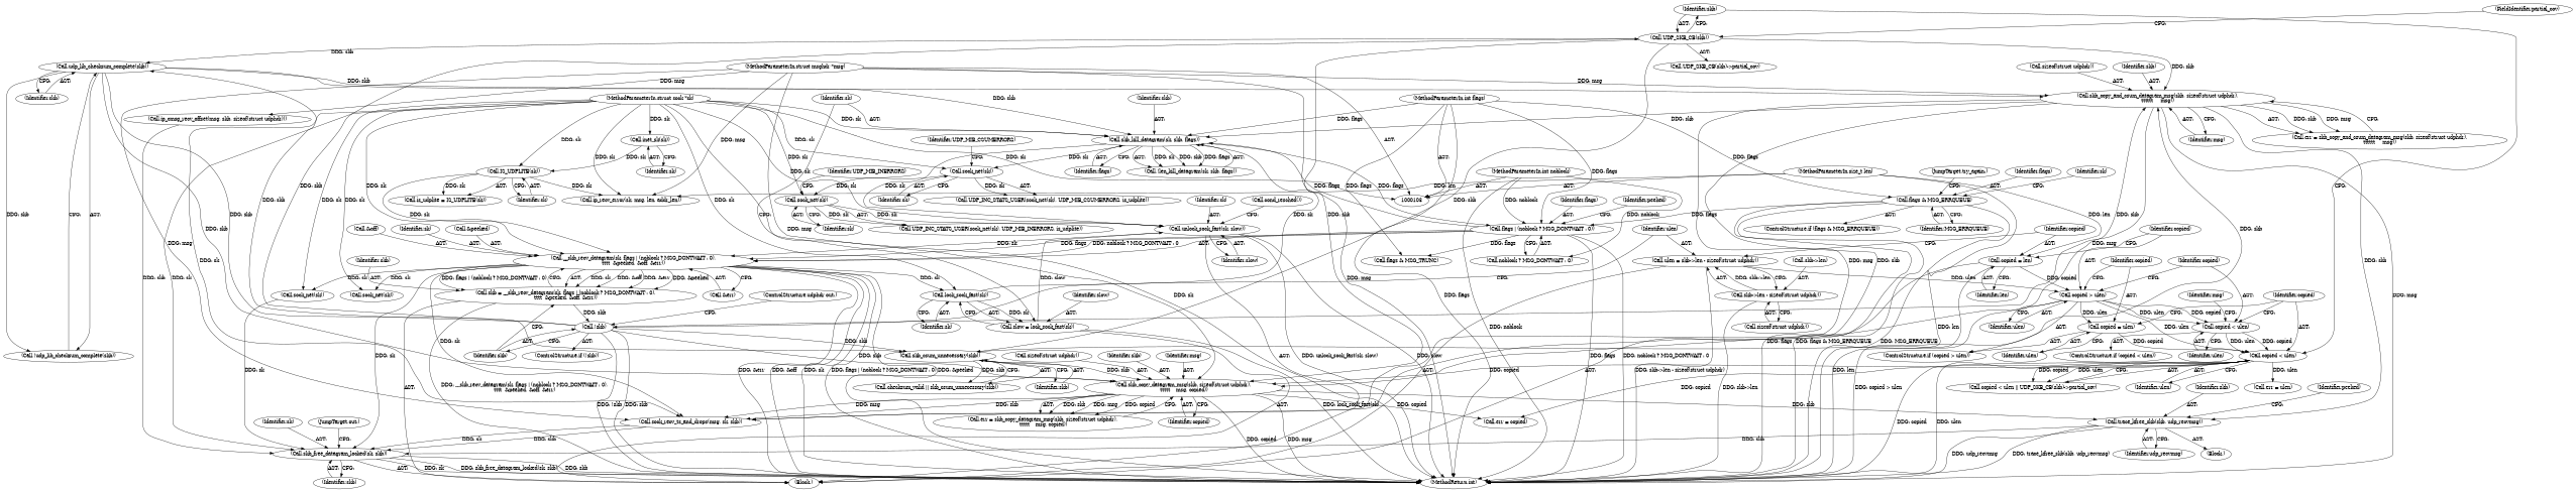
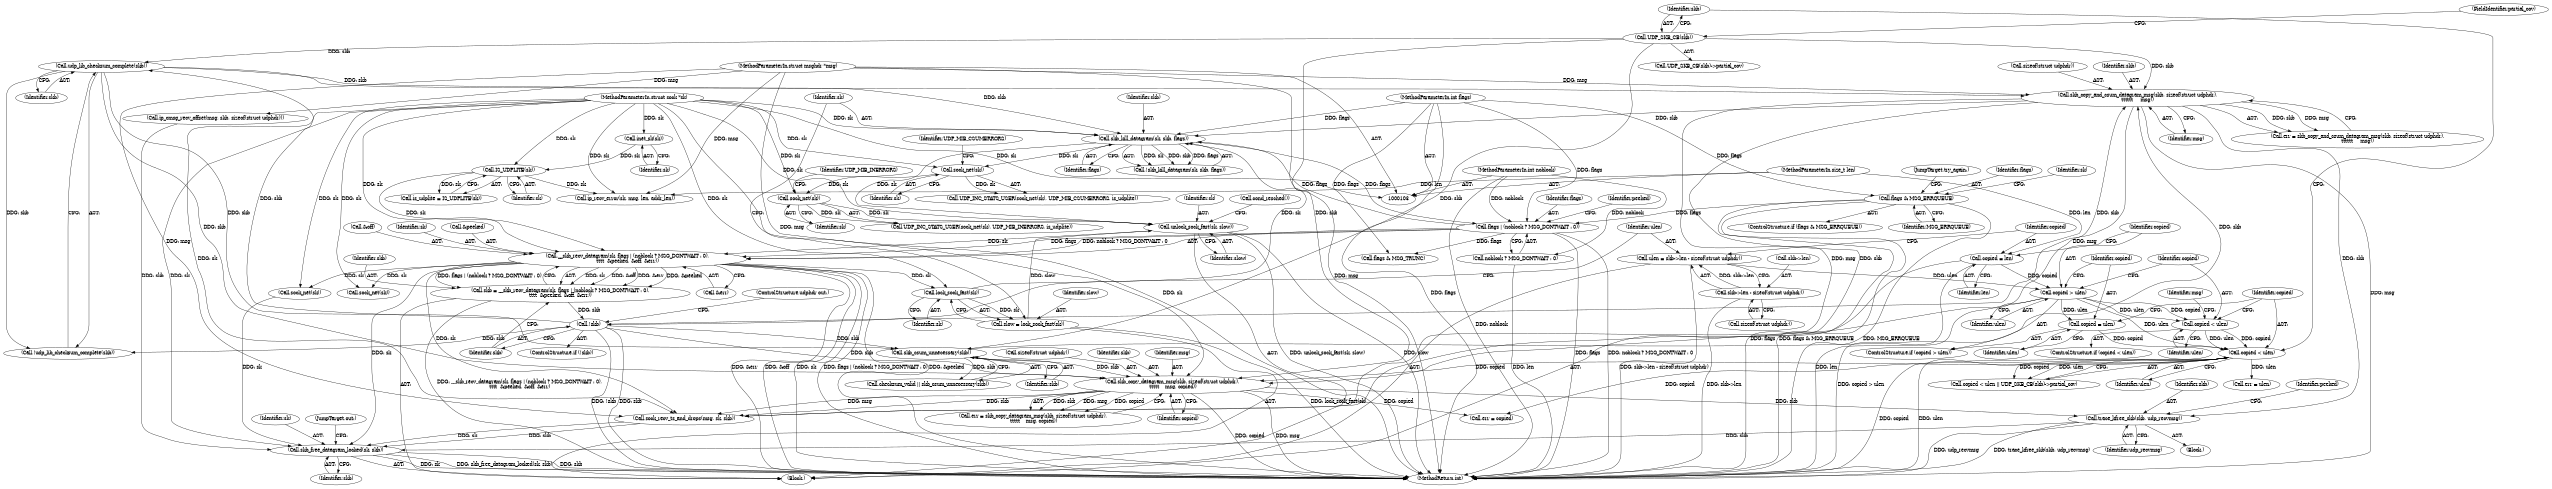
  digraph {
    n1 [label="(Call,trace_kfree_skb(skb, udp_recvmsg))"]
    n2 [label="(Call,skb_free_datagram_locked(sk, skb))"]
    n3 [label="(Block,)"]
    n4 [label="(MethodReturn,int)"]
    n5 [label="(Identifier,udp_recvmsg)"]
    n6 [label="(Block,)"]
    n7 [label="(Identifier,skb)"]
    n8 [label="(Call,skb_copy_datagram_msg(skb, sizeof(struct udphdr),\n \t\t\t\t\t    msg, copied))"]
    n9 [label="(Call,err = copied)"]
    n10 [label="(Identifier,copied)"]
    n11 [label="(Call,sock_recv_ts_and_drops(msg, sk, skb))"]
    n12 [label="(Call,err = skb_copy_datagram_msg(skb, sizeof(struct udphdr),\n \t\t\t\t\t    msg, copied))"]
    n13 [label="(Call,!skb)"]
    n14 [label="(Call,udp_lib_checksum_complete(skb))"]
    n15 [label="(Call,UDP_SKB_CB(skb))"]
    n16 [label="(Call,skb_copy_and_csum_datagram_msg(skb, sizeof(struct udphdr),\n\t\t\t\t\t\t     msg))"]
    n17 [label="(Call,skb_csum_unnecessary(skb))"]
    n18 [label="(ControlStructure,if (!skb))"]
    n19 [label="(Identifier,skb)"]
    n20 [label="(Call,skb_kill_datagram(sk, skb, flags))"]
    n21 [label="(Call,!udp_lib_checksum_complete(skb))"]
    n22 [label="(Identifier,skb)"]
    n23 [label="(Call,UDP_SKB_CB(skb)->partial_cov)"]
    n24 [label="(Identifier,skb)"]
    n25 [label="(Call,err = skb_copy_and_csum_datagram_msg(skb, sizeof(struct udphdr),\n\t\t\t\t\t\t     msg))"]
    n26 [label="(Identifier,msg)"]
    n27 [label="(Identifier,skb)"]
    n28 [label="(Call,checksum_valid || skb_csum_unnecessary(skb))"]
    n29 [label="(Call,skb = __skb_recv_datagram(sk, flags | (noblock ? MSG_DONTWAIT : 0),\n\t\t\t\t  &peeked, &off, &err))"]
    n30 [label="(Call,__skb_recv_datagram(sk, flags | (noblock ? MSG_DONTWAIT : 0),\n\t\t\t\t  &peeked, &off, &err))"]
    n31 [label="(Call,lock_sock_fast(sk))"]
    n32 [label="(Call,sock_net(sk))"]
    n33 [label="(Call,sock_net(sk))"]
    n34 [label="(Call,&err)"]
    n35 [label="(Call,slow = lock_sock_fast(sk))"]
    n36 [label="(Identifier,sk)"]
    n37 [label="(Call,unlock_sock_fast(sk, slow))"]
    n38 [label="(Identifier,slow)"]
    n39 [label="(Call,sock_net(sk))"]
    n40 [label="(Identifier,sk)"]
    n41 [label="(Call,UDP_INC_STATS_USER(sock_net(sk), UDP_MIB_INERRORS, is_udplite))"]
    n42 [label="(Call,sock_net(sk))"]
    n43 [label="(Call,UDP_INC_STATS_USER(sock_net(sk), UDP_MIB_CSUMERRORS, is_udplite))"]
    n44 [label="(Identifier,sk)"]
    n45 [label="(Call,flags | (noblock ? MSG_DONTWAIT : 0))"]
    n46 [label="(Identifier,flags)"]
-   n47 [label="(Call,!len_kill_datagram(sk, skb, flags))"]
+   n47 [label="(Call,!skb_kill_datagram(sk, skb, flags))"]
    n48 [label="(Call,noblock ? MSG_DONTWAIT : 0)"]
    n49 [label="(Call,flags & MSG_TRUNC)"]
    n50 [label="(MethodParameterIn,struct sock *sk)"]
    n51 [label="(Call,IS_UDPLITE(sk))"]
    n52 [label="(Call,inet_sk(sk))"]
    n53 [label="(Call,ip_recv_error(sk, msg, len, addr_len))"]
    1000103
    n55 [label="(Identifier,sk)"]
    n56 [label="(Call,is_udplite = IS_UDPLITE(sk))"]
    n57 [label="(Identifier,sk)"]
    n58 [label="(Call,copied < ulen)"]
    n59 [label="(MethodParameterIn,struct msghdr *msg)"]
    n60 [label="(Call,ip_cmsg_recv_offset(msg, skb, sizeof(struct udphdr)))"]
    n61 [label="(Call,flags & MSG_ERRQUEUE)"]
    n62 [label="(ControlStructure,if (flags & MSG_ERRQUEUE))"]
    n63 [label="(Identifier,MSG_ERRQUEUE)"]
    n64 [label="(MethodParameterIn,int flags)"]
    n65 [label="(MethodParameterIn,int noblock)"]
    n66 [label="(Call,copied < ulen || UDP_SKB_CB(skb)->partial_cov)"]
    n67 [label="(Identifier,ulen)"]
    n68 [label="(Call,err = ulen)"]
    n69 [label="(Call,copied = ulen)"]
    n70 [label="(ControlStructure,if (copied > ulen))"]
    n71 [label="(Identifier,ulen)"]
    n72 [label="(Call,copied > ulen)"]
    n73 [label="(Call,copied < ulen)"]
    n74 [label="(Identifier,ulen)"]
    n75 [label="(ControlStructure,if (copied < ulen))"]
    n76 [label="(Identifier,ulen)"]
    n77 [label="(Call,copied = len)"]
    n78 [label="(Identifier,len)"]
    n79 [label="(MethodParameterIn,size_t len)"]
    n80 [label="(Call,ulen = skb->len - sizeof(struct udphdr))"]
    n81 [label="(Call,skb->len - sizeof(struct udphdr))"]
    n82 [label="(Call,sizeof(struct udphdr))"]
    n83 [label="(Identifier,skb)"]
    n84 [label="(Identifier,copied)"]
    n85 [label="(Identifier,skb)"]
    n86 [label="(Call,skb->len)"]
    n87 [label="(JumpTarget,try_again:)"]
    n88 [label="(Identifier,copied)"]
    n89 [label="(Identifier,sk)"]
    n90 [label="(Identifier,slow)"]
    n91 [label="(Identifier,sk)"]
    n92 [label="(Call,&peeked)"]
    n93 [label="(Identifier,skb)"]
    n94 [label="(Call,sizeof(struct udphdr))"]
    n95 [label="(Call,sizeof(struct udphdr))"]
    n96 [label="(Call,&off)"]
    n97 [label="(Identifier,flags)"]
    n98 [label="(Identifier,msg)"]
    n99 [label="(Identifier,peeked)"]
    n100 [label="(Identifier,sk)"]
    n101 [label="(Identifier,sk)"]
    n102 [label="(Identifier,flags)"]
    n103 [label="(Identifier,UDP_MIB_CSUMERRORS)"]
    n104 [label="(ControlStructure,udphdr out;)"]
    n105 [label="(FieldIdentifier,partial_cov)"]
    n106 [label="(Identifier,copied)"]
    n107 [label="(Identifier,sk)"]
    n108 [label="(JumpTarget,out:)"]
    n109 [label="(Call,cond_resched())"]
    n110 [label="(Identifier,copied)"]
    n111 [label="(Identifier,skb)"]
    n112 [label="(Identifier,ulen)"]
    n113 [label="(Identifier,peeked)"]
    n114 [label="(Identifier,skb)"]
    n115 [label="(Identifier,msg)"]
    n116 [label="(Identifier,copied)"]
    n117 [label="(Identifier,UDP_MIB_INERRORS)"]
    n1 -> n2 [label="DDG: skb"]
    n1 -> n3 [label="AST: "]
    n1 -> n4 [label="DDG: trace_kfree_skb(skb, udp_recvmsg)"]
    n1 -> n4 [label="DDG: udp_recvmsg"]
    n1 -> n5 [label="CFG: "]
    n2 -> n4 [label="DDG: skb_free_datagram_locked(sk, skb)"]
    n2 -> n4 [label="DDG: skb"]
    n2 -> n4 [label="DDG: sk"]
    n2 -> n6 [label="AST: "]
    n2 -> n7 [label="CFG: "]
    n5 -> n1 [label="AST: "]
    n7 -> n2 [label="AST: "]
    n8 -> n1 [label="DDG: skb"]
    n8 -> n4 [label="DDG: copied"]
    n8 -> n4 [label="DDG: msg"]
    n8 -> n9 [label="DDG: copied"]
    n8 -> n10 [label="CFG: "]
    n8 -> n11 [label="DDG: msg"]
    n8 -> n11 [label="DDG: skb"]
    n8 -> n12 [label="AST: "]
    n8 -> n12 [label="DDG: skb"]
    n8 -> n12 [label="DDG: msg"]
    n8 -> n12 [label="DDG: copied"]
    n10 -> n8 [label="AST: "]
    n11 -> n2 [label="DDG: sk"]
    n11 -> n2 [label="DDG: skb"]
    n12 -> n8 [label="CFG: "]
    n13 -> n4 [label="DDG: skb"]
    n13 -> n4 [label="DDG: !skb"]
    n13 -> n8 [label="DDG: skb"]
    n13 -> n14 [label="DDG: skb"]
-   n13 -> n15 [label="DDG: skb"]
+   n13 -> n21 [label="DDG: skb"]
    n13 -> n16 [label="DDG: skb"]
    n13 -> n17 [label="DDG: skb"]
    n13 -> n18 [label="AST: "]
    n13 -> n19 [label="CFG: "]
    n14 -> n8 [label="DDG: skb"]
    n14 -> n16 [label="DDG: skb"]
    n14 -> n17 [label="DDG: skb"]
    n14 -> n20 [label="DDG: skb"]
    n14 -> n21 [label="AST: "]
    n14 -> n21 [label="DDG: skb"]
    n14 -> n22 [label="CFG: "]
    n15 -> n8 [label="DDG: skb"]
    n15 -> n14 [label="DDG: skb"]
    n15 -> n16 [label="DDG: skb"]
    n15 -> n17 [label="DDG: skb"]
    n15 -> n23 [label="AST: "]
    n15 -> n24 [label="CFG: "]
    n16 -> n1 [label="DDG: skb"]
    n16 -> n4 [label="DDG: msg"]
    n16 -> n8 [label="DDG: msg"]
    n16 -> n11 [label="DDG: msg"]
    n16 -> n11 [label="DDG: skb"]
    n16 -> n20 [label="DDG: skb"]
    n16 -> n25 [label="AST: "]
    n16 -> n25 [label="DDG: skb"]
    n16 -> n25 [label="DDG: msg"]
    n16 -> n26 [label="CFG: "]
    n17 -> n8 [label="DDG: skb"]
    n17 -> n16 [label="DDG: skb"]
    n17 -> n27 [label="CFG: "]
    n17 -> n28 [label="AST: "]
    n17 -> n28 [label="DDG: skb"]
    n19 -> n13 [label="AST: "]
    n19 -> n29 [label="CFG: "]
    n20 -> n37 [label="DDG: sk"]
    n20 -> n42 [label="DDG: sk"]
    n20 -> n45 [label="DDG: flags"]
    n20 -> n46 [label="CFG: "]
    n20 -> n47 [label="AST: "]
    n20 -> n47 [label="DDG: sk"]
    n20 -> n47 [label="DDG: skb"]
    n20 -> n47 [label="DDG: flags"]
    n21 -> n14 [label="CFG: "]
    n22 -> n14 [label="AST: "]
    n24 -> n15 [label="AST: "]
    n24 -> n58 [label="CFG: "]
    n25 -> n16 [label="CFG: "]
    n26 -> n16 [label="AST: "]
    n27 -> n17 [label="AST: "]
    n28 -> n17 [label="CFG: "]
    n29 -> n4 [label="DDG: __skb_recv_datagram(sk, flags | (noblock ? MSG_DONTWAIT : 0),\n\t\t\t\t  &peeked, &off, &err)"]
    n29 -> n6 [label="AST: "]
    n29 -> n13 [label="DDG: skb"]
    n29 -> n30 [label="CFG: "]
    n30 -> n2 [label="DDG: sk"]
    n30 -> n4 [label="DDG: &err"]
    n30 -> n4 [label="DDG: &off"]
    n30 -> n4 [label="DDG: sk"]
    n30 -> n4 [label="DDG: flags | (noblock ? MSG_DONTWAIT : 0)"]
    n30 -> n4 [label="DDG: &peeked"]
    n30 -> n11 [label="DDG: sk"]
    n30 -> n29 [label="AST: "]
    n30 -> n29 [label="DDG: sk"]
    n30 -> n29 [label="DDG: &off"]
    n30 -> n29 [label="DDG: &err"]
    n30 -> n29 [label="DDG: &peeked"]
    n30 -> n29 [label="DDG: flags | (noblock ? MSG_DONTWAIT : 0)"]
    n30 -> n31 [label="DDG: sk"]
    n30 -> n32 [label="DDG: sk"]
    n30 -> n33 [label="DDG: sk"]
    n30 -> n34 [label="CFG: "]
    n31 -> n20 [label="DDG: sk"]
    n31 -> n35 [label="AST: "]
    n31 -> n35 [label="DDG: sk"]
    n31 -> n36 [label="CFG: "]
    n33 -> n2 [label="DDG: sk"]
    n34 -> n30 [label="AST: "]
    n35 -> n4 [label="DDG: lock_sock_fast(sk)"]
    n35 -> n6 [label="AST: "]
    n35 -> n31 [label="CFG: "]
    n35 -> n37 [label="DDG: slow"]
    n36 -> n31 [label="AST: "]
    n37 -> n4 [label="DDG: unlock_sock_fast(sk, slow)"]
    n37 -> n4 [label="DDG: slow"]
    n37 -> n6 [label="AST: "]
    n37 -> n30 [label="DDG: sk"]
    n37 -> n38 [label="CFG: "]
    n38 -> n37 [label="AST: "]
    n39 -> n37 [label="DDG: sk"]
    n39 -> n40 [label="CFG: "]
    n39 -> n41 [label="AST: "]
    n39 -> n41 [label="DDG: sk"]
    n40 -> n39 [label="AST: "]
    n42 -> n39 [label="DDG: sk"]
    n42 -> n43 [label="AST: "]
    n42 -> n43 [label="DDG: sk"]
    n42 -> n44 [label="CFG: "]
    n44 -> n42 [label="AST: "]
    n45 -> n4 [label="DDG: flags"]
    n45 -> n4 [label="DDG: noblock ? MSG_DONTWAIT : 0"]
    n45 -> n20 [label="DDG: flags"]
    n45 -> n30 [label="AST: "]
    n45 -> n30 [label="DDG: flags"]
    n45 -> n30 [label="DDG: noblock ? MSG_DONTWAIT : 0"]
    n45 -> n48 [label="CFG: "]
    n45 -> n49 [label="DDG: flags"]
    n46 -> n20 [label="AST: "]
    n47 -> n20 [label="AST: "]
    n48 -> n45 [label="AST: "]
    n50 -> n2 [label="DDG: sk"]
    n50 -> n4 [label="DDG: sk"]
    n50 -> n11 [label="DDG: sk"]
    n50 -> n20 [label="DDG: sk"]
    n50 -> n30 [label="DDG: sk"]
    n50 -> n31 [label="DDG: sk"]
    n50 -> n32 [label="DDG: sk"]
    n50 -> n33 [label="DDG: sk"]
    n50 -> n37 [label="DDG: sk"]
    n50 -> n39 [label="DDG: sk"]
    n50 -> n42 [label="DDG: sk"]
    n50 -> n51 [label="DDG: sk"]
    n50 -> n52 [label="DDG: sk"]
    n50 -> n53 [label="DDG: sk"]
    n50 -> 1000103 [label="DDG: sk"]
    n51 -> n30 [label="DDG: sk"]
    n51 -> n53 [label="DDG: sk"]
    n51 -> n55 [label="CFG: "]
    n51 -> n56 [label="AST: "]
    n51 -> n56 [label="DDG: sk"]
    n52 -> n51 [label="DDG: sk"]
    n52 -> n57 [label="CFG: "]
    n55 -> n51 [label="AST: "]
+   n56 -> n51 [label="CFG: "]
    n57 -> n52 [label="AST: "]
    n58 -> n4 [label="DDG: copied"]
    n58 -> n4 [label="DDG: ulen"]
    n58 -> n8 [label="DDG: copied"]
    n58 -> n9 [label="DDG: copied"]
    n58 -> n66 [label="AST: "]
    n58 -> n66 [label="DDG: copied"]
    n58 -> n66 [label="DDG: ulen"]
    n58 -> n67 [label="CFG: "]
    n58 -> n68 [label="DDG: ulen"]
    n59 -> n4 [label="DDG: msg"]
    n59 -> n8 [label="DDG: msg"]
    n59 -> n11 [label="DDG: msg"]
    n59 -> n16 [label="DDG: msg"]
    n59 -> n53 [label="DDG: msg"]
    n59 -> 1000103 [label="AST: "]
    n59 -> n60 [label="DDG: msg"]
    n60 -> n2 [label="DDG: skb"]
    n61 -> n4 [label="DDG: flags & MSG_ERRQUEUE"]
    n61 -> n4 [label="DDG: MSG_ERRQUEUE"]
    n61 -> n4 [label="DDG: flags"]
    n61 -> n45 [label="DDG: flags"]
    n61 -> n62 [label="AST: "]
    n61 -> n63 [label="CFG: "]
    n63 -> n61 [label="AST: "]
    n64 -> n4 [label="DDG: flags"]
    n64 -> n20 [label="DDG: flags"]
    n64 -> n45 [label="DDG: flags"]
    n64 -> n49 [label="DDG: flags"]
    n64 -> 1000103 [label="AST: "]
    n64 -> n61 [label="DDG: flags"]
    n65 -> n4 [label="DDG: noblock"]
    n65 -> n45 [label="DDG: noblock"]
    n65 -> n48 [label="DDG: noblock"]
    n65 -> 1000103 [label="AST: "]
    n66 -> n58 [label="CFG: "]
    n67 -> n58 [label="AST: "]
    n69 -> n58 [label="DDG: copied"]
    n69 -> n70 [label="AST: "]
    n69 -> n71 [label="CFG: "]
    n71 -> n69 [label="AST: "]
    n72 -> n4 [label="DDG: copied > ulen"]
    n72 -> n58 [label="DDG: ulen"]
    n72 -> n69 [label="DDG: ulen"]
    n72 -> n70 [label="AST: "]
    n72 -> n73 [label="DDG: copied"]
    n72 -> n73 [label="DDG: ulen"]
    n72 -> n74 [label="CFG: "]
    n73 -> n58 [label="DDG: copied"]
    n73 -> n58 [label="DDG: ulen"]
    n73 -> n75 [label="AST: "]
    n73 -> n76 [label="CFG: "]
    n74 -> n72 [label="AST: "]
    n76 -> n73 [label="AST: "]
    n77 -> n4 [label="DDG: len"]
    n77 -> n6 [label="AST: "]
    n77 -> n72 [label="DDG: copied"]
    n77 -> n78 [label="CFG: "]
    n78 -> n77 [label="AST: "]
-   n79 -> n4 [label="DDG: len"]
+   n48 -> n4 [label="DDG: len"]
    n79 -> n53 [label="DDG: len"]
    n79 -> 1000103 [label="AST: "]
    n79 -> n77 [label="DDG: len"]
    n80 -> n4 [label="DDG: skb->len - sizeof(struct udphdr)"]
    n80 -> n6 [label="AST: "]
    n80 -> n72 [label="DDG: ulen"]
    n80 -> n81 [label="CFG: "]
    n81 -> n4 [label="DDG: skb->len"]
    n81 -> n80 [label="AST: "]
    n81 -> n80 [label="DDG: skb->len"]
    n81 -> n82 [label="CFG: "]
    n82 -> n81 [label="AST: "]
    n83 -> n1 [label="AST: "]
    n84 -> n77 [label="AST: "]
    n84 -> n80 [label="CFG: "]
    n85 -> n20 [label="AST: "]
    n86 -> n81 [label="AST: "]
    n87 -> n61 [label="CFG: "]
    n88 -> n69 [label="AST: "]
    n88 -> n72 [label="CFG: "]
    n89 -> n20 [label="AST: "]
    n89 -> n35 [label="CFG: "]
    n90 -> n35 [label="AST: "]
    n91 -> n61 [label="CFG: "]
    n92 -> n30 [label="AST: "]
    n93 -> n29 [label="AST: "]
    n94 -> n16 [label="AST: "]
    n95 -> n8 [label="AST: "]
    n96 -> n30 [label="AST: "]
    n97 -> n61 [label="AST: "]
    n98 -> n73 [label="CFG: "]
    n99 -> n1 [label="CFG: "]
    n100 -> n37 [label="AST: "]
    n101 -> n2 [label="AST: "]
    n102 -> n45 [label="AST: "]
    n103 -> n42 [label="CFG: "]
    n104 -> n13 [label="CFG: "]
    n105 -> n15 [label="CFG: "]
    n106 -> n58 [label="AST: "]
    n106 -> n69 [label="CFG: "]
    n106 -> n73 [label="CFG: "]
    n107 -> n30 [label="AST: "]
    n108 -> n2 [label="CFG: "]
    n109 -> n37 [label="CFG: "]
    n110 -> n72 [label="CFG: "]
    n110 -> n73 [label="AST: "]
    n111 -> n16 [label="AST: "]
    n112 -> n13 [label="CFG: "]
    n112 -> n80 [label="AST: "]
    n113 -> n45 [label="CFG: "]
    n114 -> n8 [label="AST: "]
    n115 -> n8 [label="AST: "]
    n116 -> n72 [label="AST: "]
    n116 -> n77 [label="CFG: "]
    n117 -> n39 [label="CFG: "]
  }
